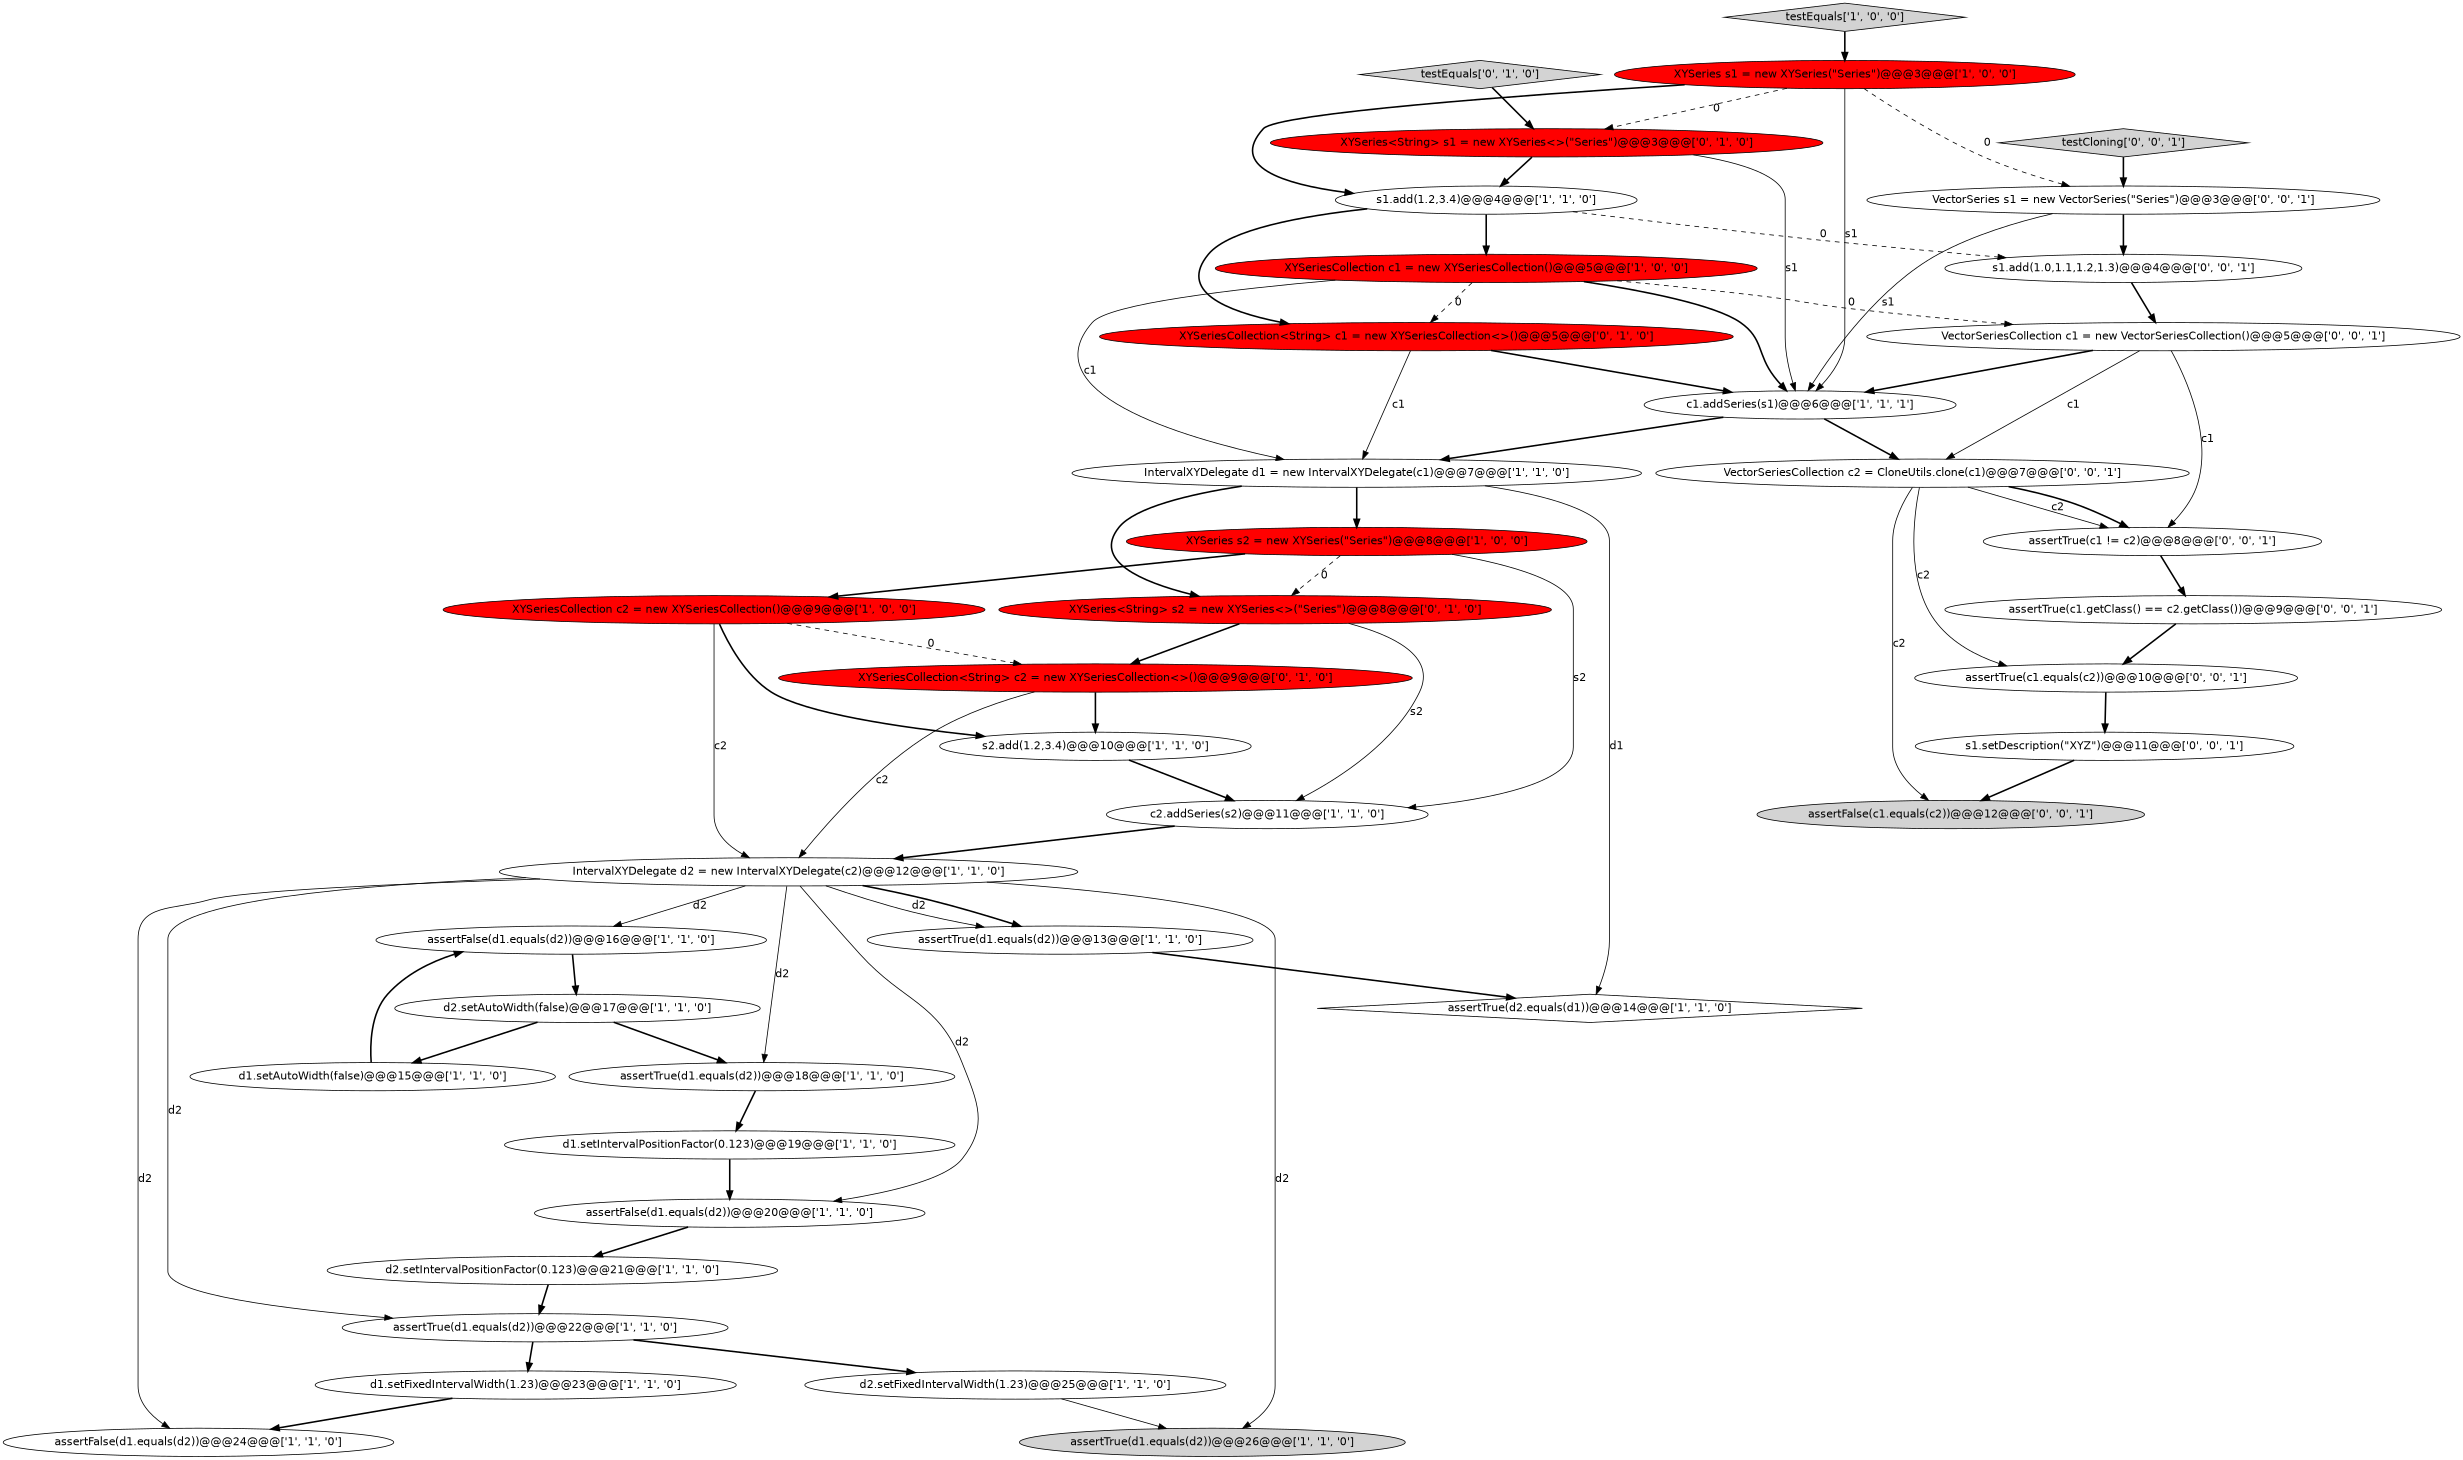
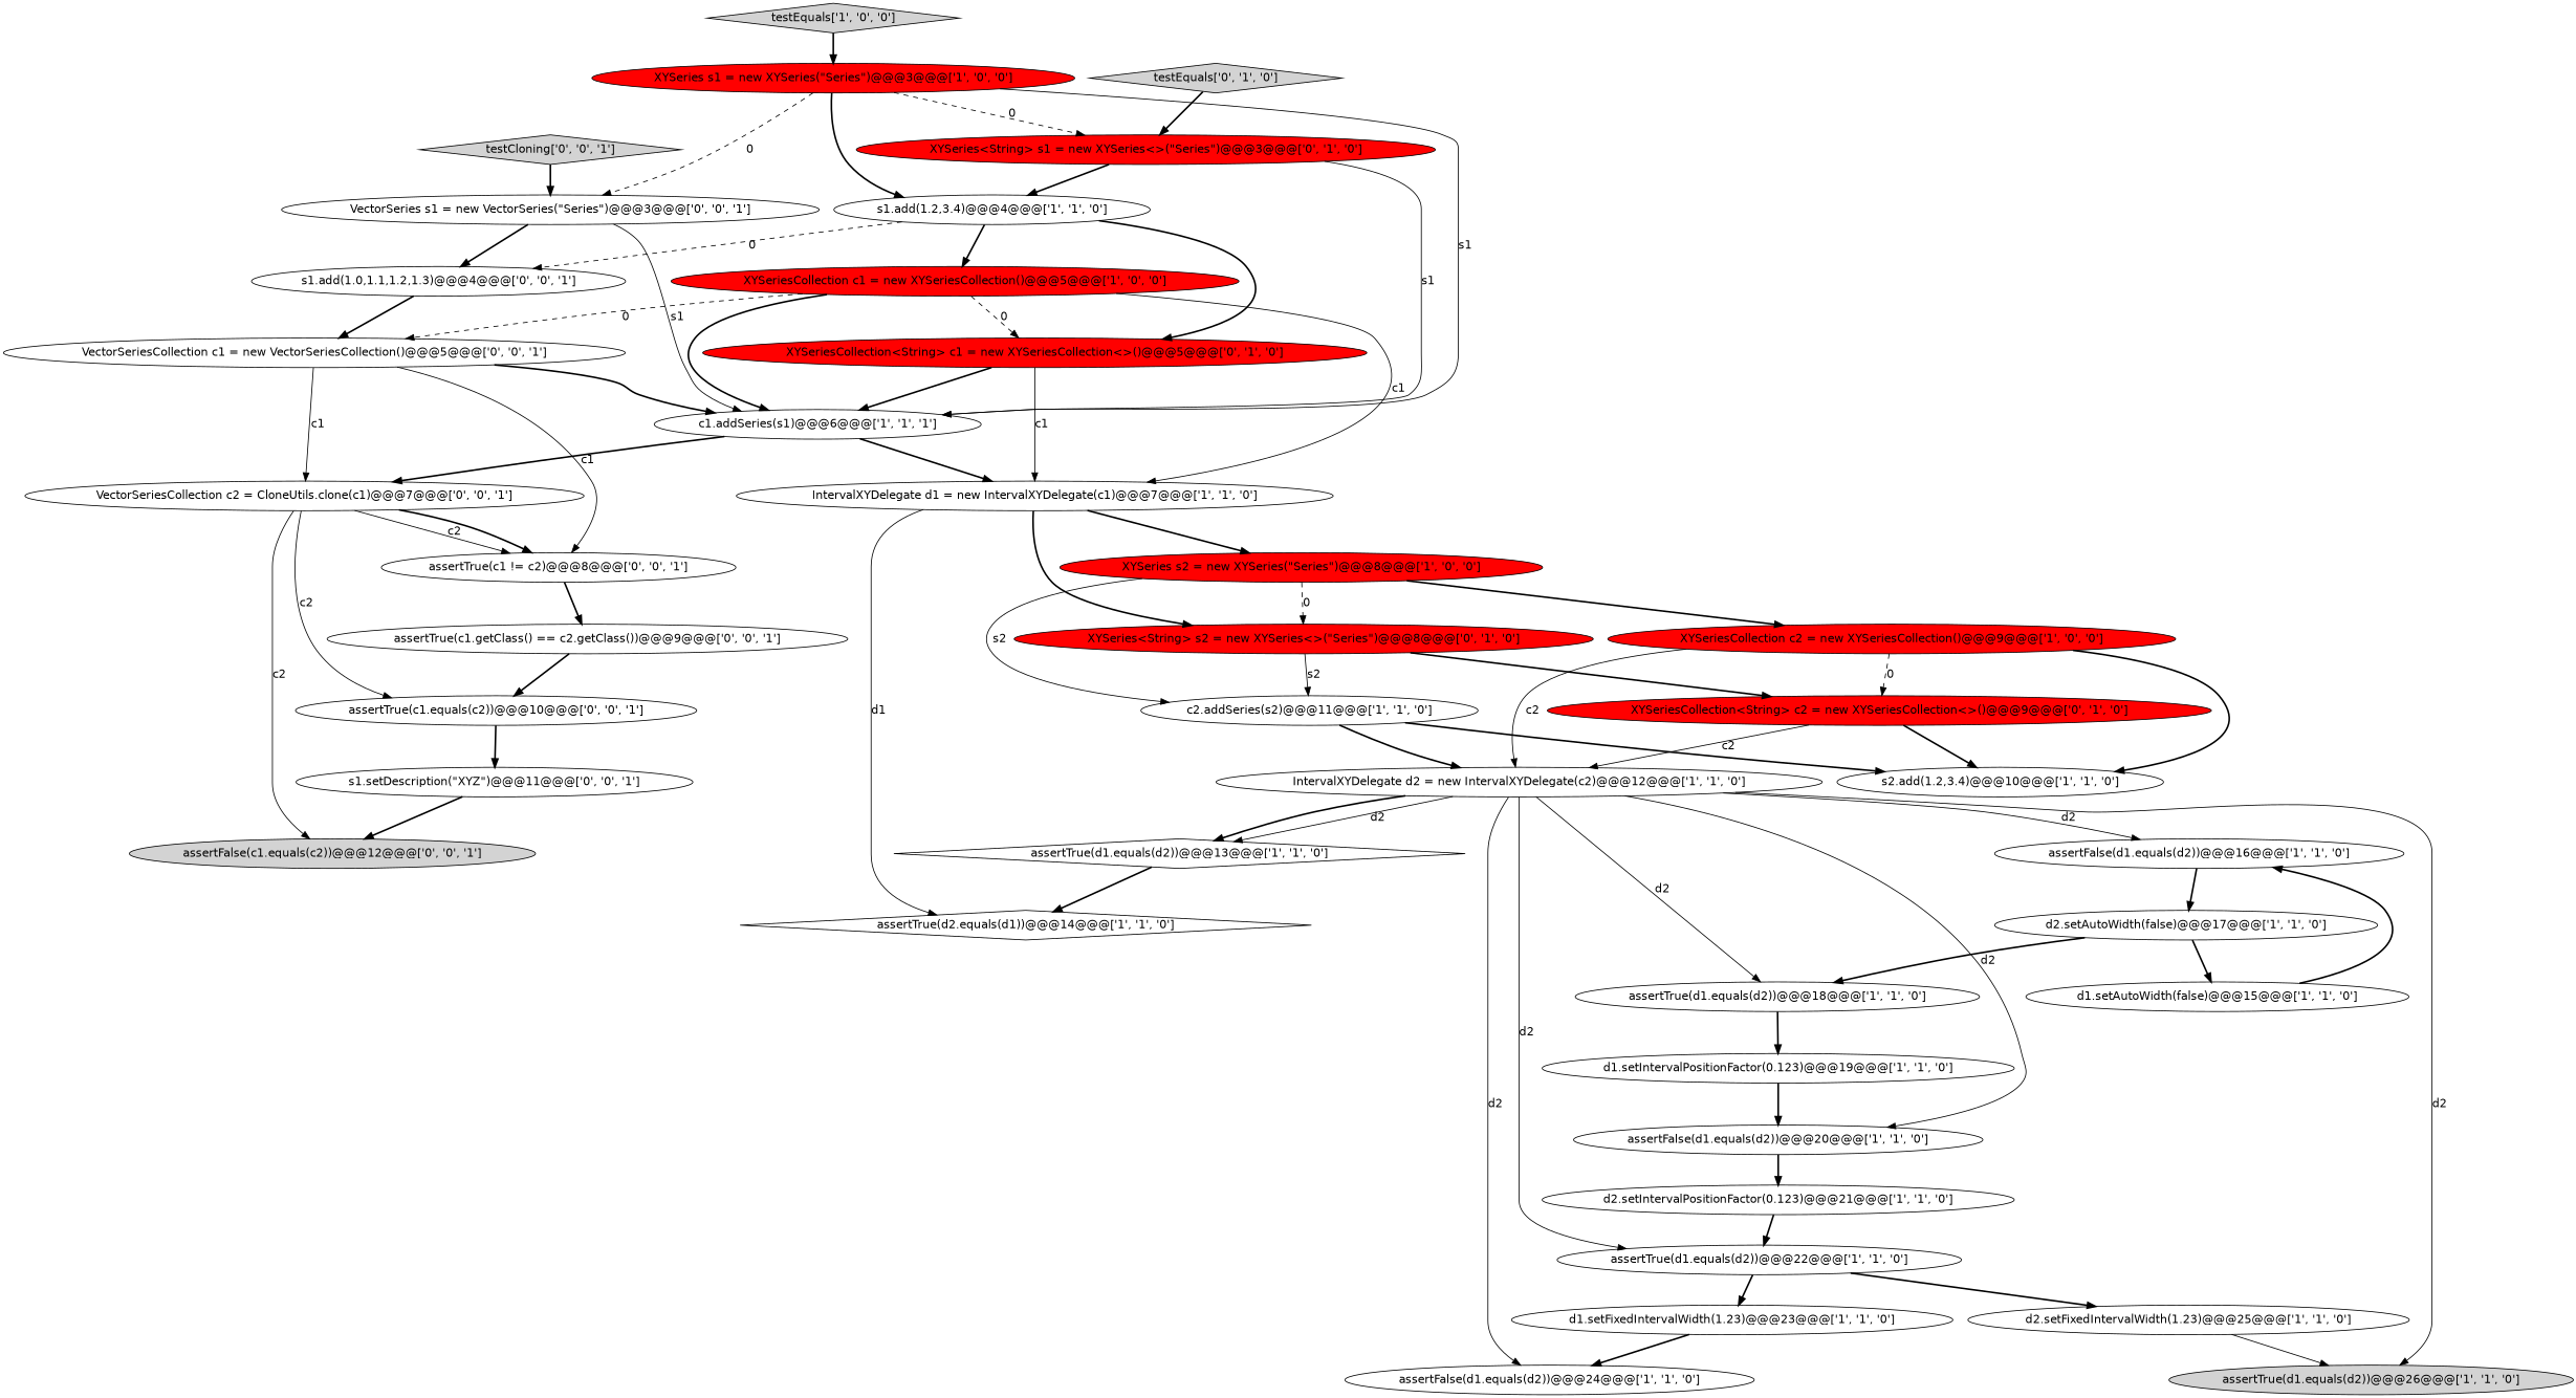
  digraph {
    fontname="DejaVu Sans"
    node [fillcolor=white fontname="DejaVu Sans" shape=ellipse style=filled]
    edge [fontname="DejaVu Sans" style=bold]
    n1 [label="assertTrue(d1.equals(d2))@@@18@@@['1', '1', '0']"]
    n2 [label="d1.setIntervalPositionFactor(0.123)@@@19@@@['1', '1', '0']"]
    n3 [label="assertFalse(d1.equals(d2))@@@20@@@['1', '1', '0']"]
    n4 [label="c1.addSeries(s1)@@@6@@@['1', '1', '1']"]
    n5 [label="IntervalXYDelegate d1 = new IntervalXYDelegate(c1)@@@7@@@['1', '1', '0']"]
    n6 [label="VectorSeriesCollection c2 = CloneUtils.clone(c1)@@@7@@@['0', '0', '1']"]
    n7 [fillcolor=red label="XYSeries<String> s2 = new XYSeries<>(\"Series\")@@@8@@@['0', '1', '0']"]
    n8 [fillcolor=red label="XYSeries s2 = new XYSeries(\"Series\")@@@8@@@['1', '0', '0']"]
    n9 [label="assertTrue(d2.equals(d1))@@@14@@@['1', '1', '0']" shape=diamond]
    n10 [label="assertTrue(c1 != c2)@@@8@@@['0', '0', '1']"]
    n11 [fillcolor=lightgray label="assertFalse(c1.equals(c2))@@@12@@@['0', '0', '1']"]
    n12 [label="assertTrue(c1.equals(c2))@@@10@@@['0', '0', '1']"]
    n13 [label="c2.addSeries(s2)@@@11@@@['1', '1', '0']"]
    n14 [fillcolor=red label="XYSeriesCollection<String> c2 = new XYSeriesCollection<>()@@@9@@@['0', '1', '0']"]
    n15 [label="IntervalXYDelegate d2 = new IntervalXYDelegate(c2)@@@12@@@['1', '1', '0']"]
    n16 [label="s2.add(1.2,3.4)@@@10@@@['1', '1', '0']"]
    n17 [fillcolor=red label="XYSeriesCollection c1 = new XYSeriesCollection()@@@5@@@['1', '0', '0']"]
    n18 [fillcolor=red label="XYSeriesCollection<String> c1 = new XYSeriesCollection<>()@@@5@@@['0', '1', '0']"]
    n19 [label="VectorSeriesCollection c1 = new VectorSeriesCollection()@@@5@@@['0', '0', '1']"]
    n20 [fillcolor=red label="XYSeriesCollection c2 = new XYSeriesCollection()@@@9@@@['1', '0', '0']"]
    n21 [label="s1.add(1.2,3.4)@@@4@@@['1', '1', '0']"]
    n22 [label="s1.add(1.0,1.1,1.2,1.3)@@@4@@@['0', '0', '1']"]
    n23 [label="assertTrue(d1.equals(d2))@@@22@@@['1', '1', '0']"]
    n24 [label="d1.setFixedIntervalWidth(1.23)@@@23@@@['1', '1', '0']"]
    n25 [label="d2.setFixedIntervalWidth(1.23)@@@25@@@['1', '1', '0']"]
    n26 [label="assertFalse(d1.equals(d2))@@@24@@@['1', '1', '0']"]
    n27 [fillcolor=red label="XYSeries<String> s1 = new XYSeries<>(\"Series\")@@@3@@@['0', '1', '0']"]
    n28 [label="d2.setIntervalPositionFactor(0.123)@@@21@@@['1', '1', '0']"]
    n29 [fillcolor=lightgray label="testCloning['0', '0', '1']" shape=diamond]
    n30 [label="VectorSeries s1 = new VectorSeries(\"Series\")@@@3@@@['0', '0', '1']"]
    n31 [fillcolor=lightgray label="testEquals['0', '1', '0']" shape=diamond]
    n32 [fillcolor=lightgray label="assertTrue(d1.equals(d2))@@@26@@@['1', '1', '0']"]
-   n33 [label="assertTrue(d1.equals(d2))@@@13@@@['1', '1', '0']"]
+   n33 [label="assertTrue(d1.equals(d2))@@@13@@@['1', '1', '0']" shape=diamond]
    n34 [label="assertFalse(d1.equals(d2))@@@16@@@['1', '1', '0']"]
    n35 [label="assertTrue(c1.getClass() == c2.getClass())@@@9@@@['0', '0', '1']"]
    n36 [label="d1.setAutoWidth(false)@@@15@@@['1', '1', '0']"]
    n37 [label="s1.setDescription(\"XYZ\")@@@11@@@['0', '0', '1']"]
    n38 [label="d2.setAutoWidth(false)@@@17@@@['1', '1', '0']"]
    n39 [fillcolor=lightgray label="testEquals['1', '0', '0']" shape=diamond]
    n40 [fillcolor=red label="XYSeries s1 = new XYSeries(\"Series\")@@@3@@@['1', '0', '0']"]
    n1 -> n2
    n2 -> n3
    n3 -> n28
    n4 -> n5
    n4 -> n6
    n5 -> n7
    n5 -> n8
    n5 -> n9 [label=d1 style=solid]
    n6 -> n10 [label=c2 style=solid]
    n6 -> n10
    n6 -> n11 [label=c2 style=solid]
    n6 -> n12 [label=c2 style=solid]
    n7 -> n13 [label=s2 style=solid]
    n7 -> n14
    n8 -> n7 [label=0 style=dashed]
    n8 -> n13 [label=s2 style=solid]
    n8 -> n20
    n10 -> n35
    n12 -> n37
    n13 -> n15
    n14 -> n15 [label=c2 style=solid]
    n14 -> n16
    n15 -> n1 [label=d2 style=solid]
    n15 -> n3 [label=d2 style=solid]
    n15 -> n23 [label=d2 style=solid]
    n15 -> n26 [label=d2 style=solid]
    n15 -> n32 [label=d2 style=solid]
    n15 -> n33
    n15 -> n33 [label=d2 style=solid]
    n15 -> n34 [label=d2 style=solid]
-   n16 -> n13
+   n13 -> n16
    n17 -> n4
    n17 -> n5 [label=c1 style=solid]
    n17 -> n18 [label=0 style=dashed]
    n17 -> n19 [label=0 style=dashed]
    n18 -> n4
    n18 -> n5 [label=c1 style=solid]
    n19 -> n4
    n19 -> n6 [label=c1 style=solid]
    n19 -> n10 [label=c1 style=solid]
    n20 -> n14 [label=0 style=dashed]
    n20 -> n15 [label=c2 style=solid]
    n20 -> n16
    n21 -> n17
    n21 -> n18
    n21 -> n22 [label=0 style=dashed]
    n22 -> n19
    n23 -> n24
    n23 -> n25
    n24 -> n26
    n25 -> n32 [style=solid]
    n27 -> n4 [label=s1 style=solid]
    n27 -> n21
    n28 -> n23
    n29 -> n30
    n30 -> n4 [label=s1 style=solid]
    n30 -> n22
    n31 -> n27
    n33 -> n9
    n34 -> n38
    n35 -> n12
    n36 -> n34
    n37 -> n11
    n38 -> n1
    n38 -> n36
    n39 -> n40
    n40 -> n4 [label=s1 style=solid]
    n40 -> n21
    n40 -> n27 [label=0 style=dashed]
    n40 -> n30 [label=0 style=dashed]
  }
